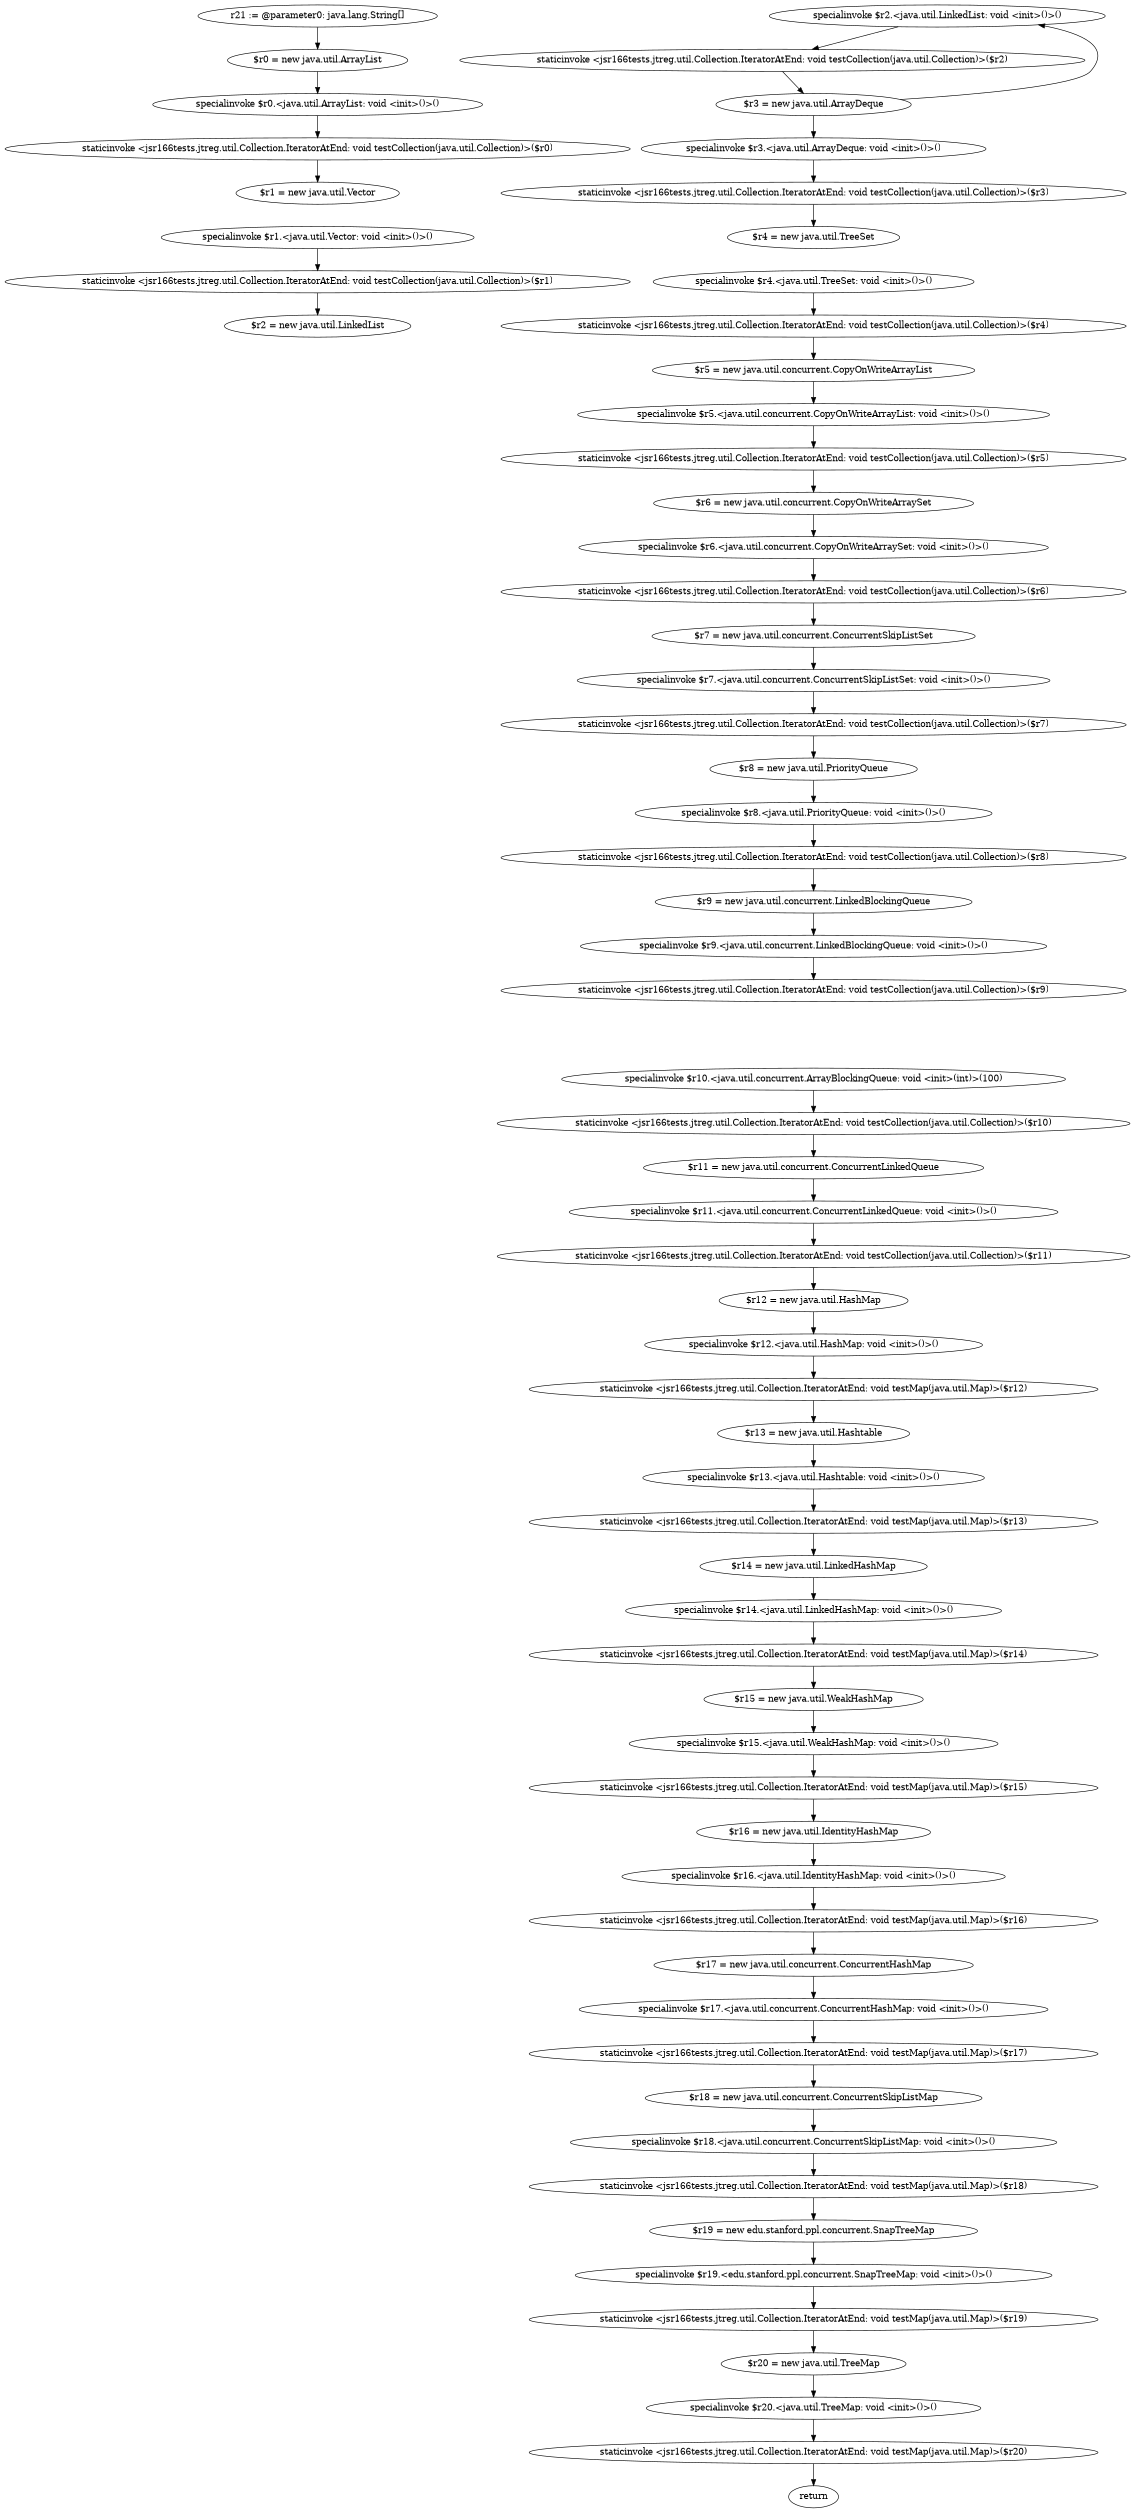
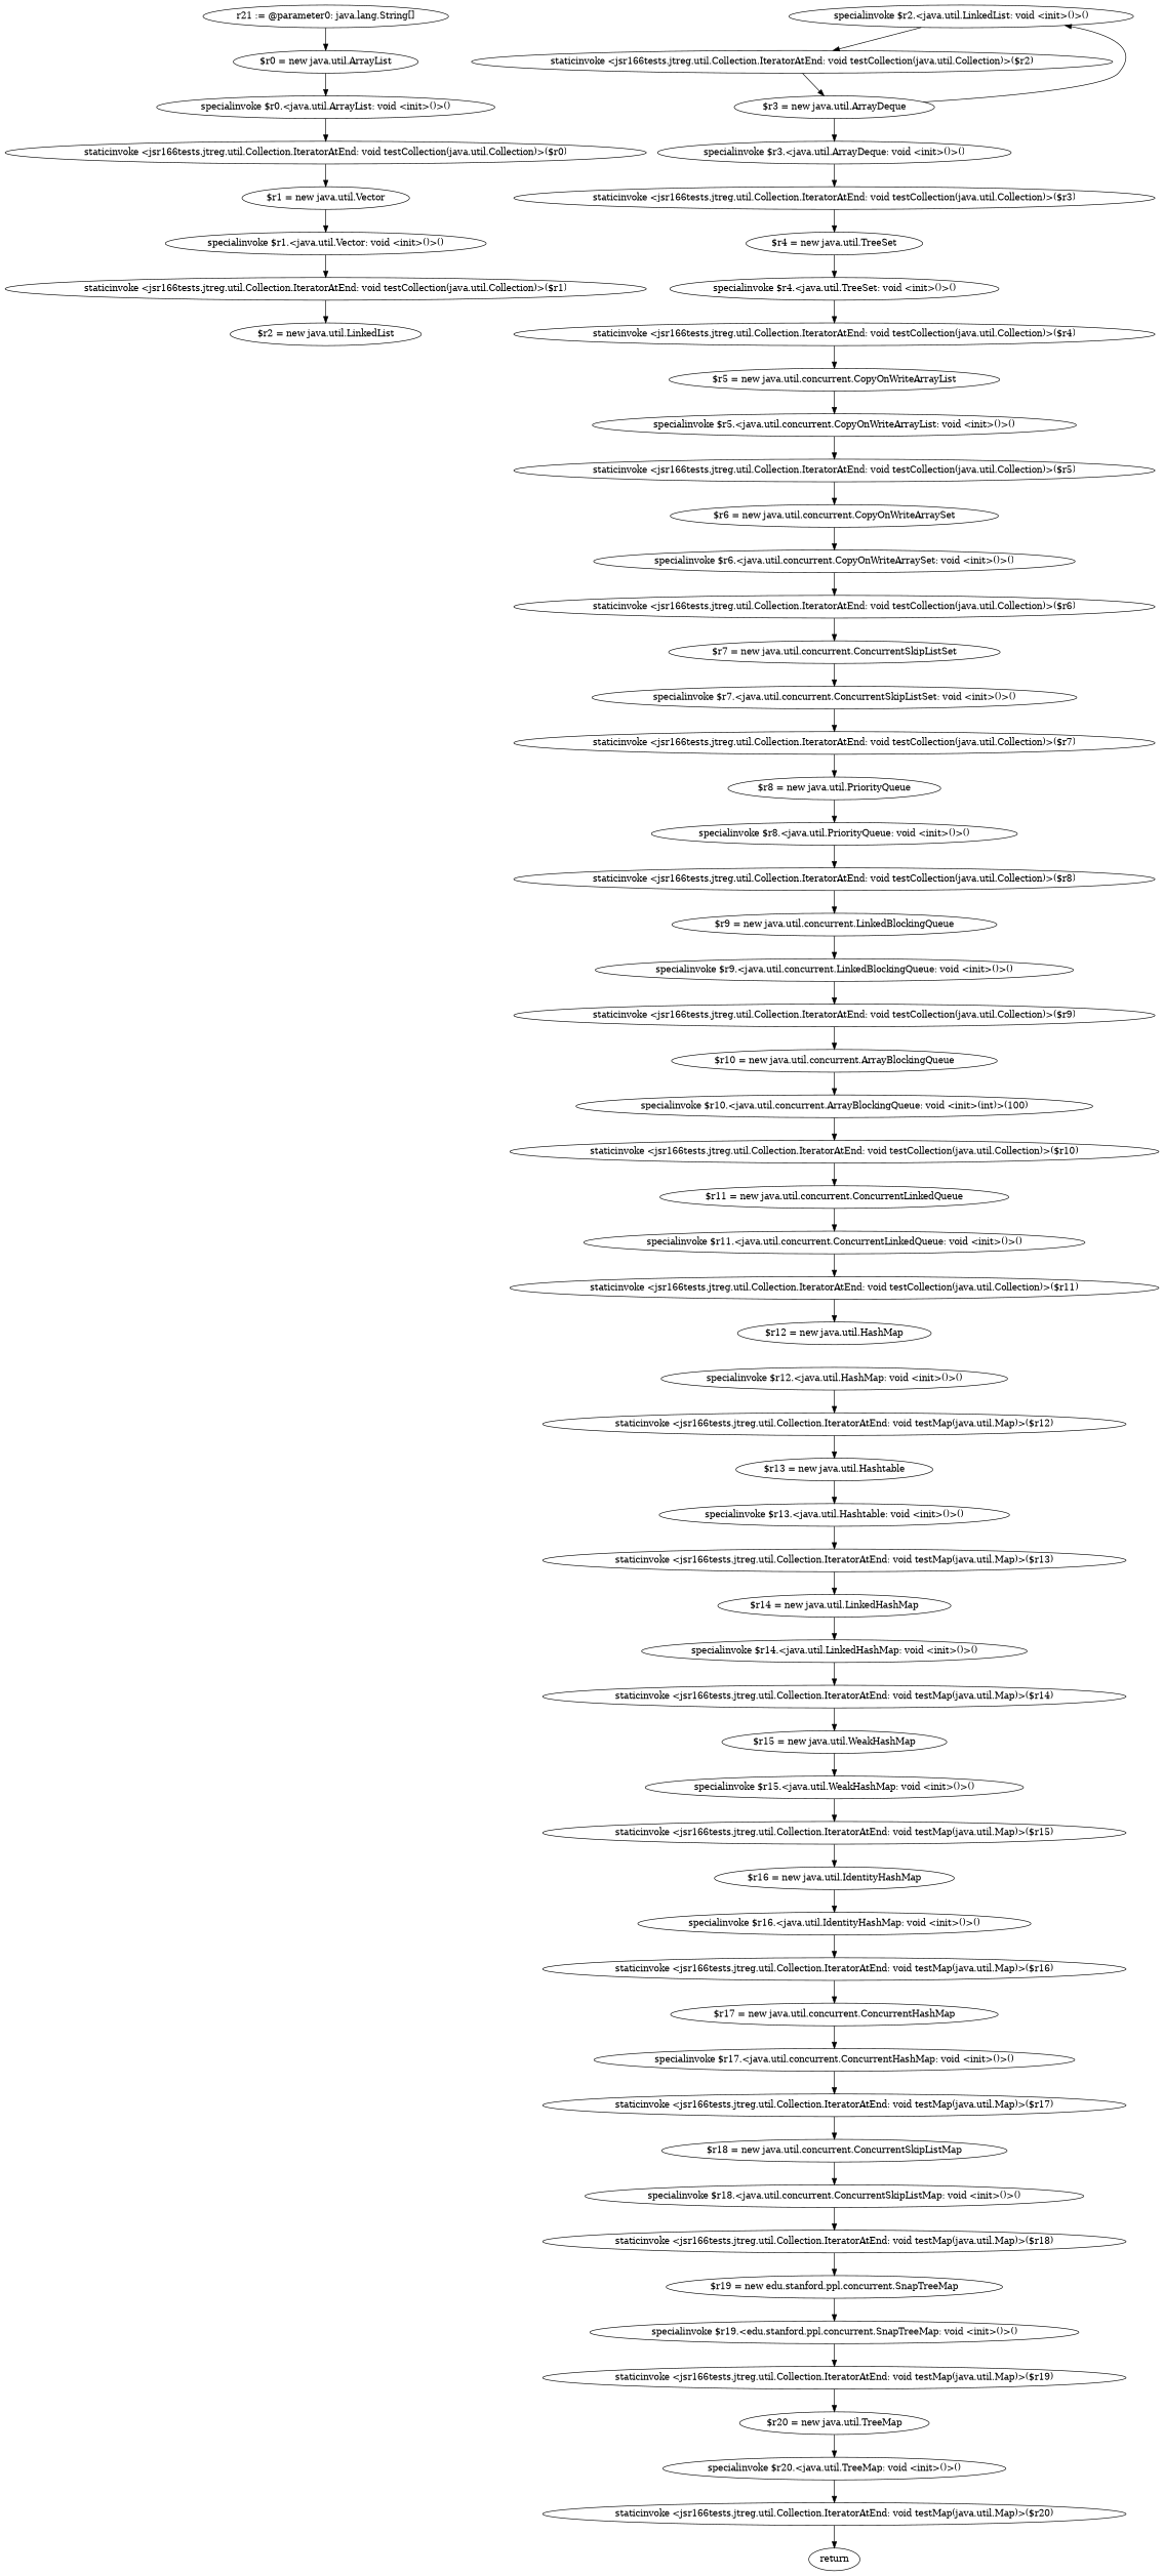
  digraph {
    "r21 := @parameter0: java.lang.String[]"
    "$r0 = new java.util.ArrayList"
    "specialinvoke $r0.<java.util.ArrayList: void <init>()>()"
    "staticinvoke <jsr166tests.jtreg.util.Collection.IteratorAtEnd: void testCollection(java.util.Collection)>($r0)"
    "$r1 = new java.util.Vector"
    "specialinvoke $r1.<java.util.Vector: void <init>()>()"
    "staticinvoke <jsr166tests.jtreg.util.Collection.IteratorAtEnd: void testCollection(java.util.Collection)>($r1)"
    "$r2 = new java.util.LinkedList"
    "specialinvoke $r2.<java.util.LinkedList: void <init>()>()"
    "staticinvoke <jsr166tests.jtreg.util.Collection.IteratorAtEnd: void testCollection(java.util.Collection)>($r2)"
    "$r3 = new java.util.ArrayDeque"
    "specialinvoke $r3.<java.util.ArrayDeque: void <init>()>()"
    "staticinvoke <jsr166tests.jtreg.util.Collection.IteratorAtEnd: void testCollection(java.util.Collection)>($r3)"
    "$r4 = new java.util.TreeSet"
    "specialinvoke $r4.<java.util.TreeSet: void <init>()>()"
    "staticinvoke <jsr166tests.jtreg.util.Collection.IteratorAtEnd: void testCollection(java.util.Collection)>($r4)"
    "$r5 = new java.util.concurrent.CopyOnWriteArrayList"
    "specialinvoke $r5.<java.util.concurrent.CopyOnWriteArrayList: void <init>()>()"
    "staticinvoke <jsr166tests.jtreg.util.Collection.IteratorAtEnd: void testCollection(java.util.Collection)>($r5)"
    "$r6 = new java.util.concurrent.CopyOnWriteArraySet"
    "specialinvoke $r6.<java.util.concurrent.CopyOnWriteArraySet: void <init>()>()"
    "staticinvoke <jsr166tests.jtreg.util.Collection.IteratorAtEnd: void testCollection(java.util.Collection)>($r6)"
    "$r7 = new java.util.concurrent.ConcurrentSkipListSet"
    "specialinvoke $r7.<java.util.concurrent.ConcurrentSkipListSet: void <init>()>()"
    "staticinvoke <jsr166tests.jtreg.util.Collection.IteratorAtEnd: void testCollection(java.util.Collection)>($r7)"
    "$r8 = new java.util.PriorityQueue"
    "specialinvoke $r8.<java.util.PriorityQueue: void <init>()>()"
    "staticinvoke <jsr166tests.jtreg.util.Collection.IteratorAtEnd: void testCollection(java.util.Collection)>($r8)"
    "$r9 = new java.util.concurrent.LinkedBlockingQueue"
    "specialinvoke $r9.<java.util.concurrent.LinkedBlockingQueue: void <init>()>()"
    "staticinvoke <jsr166tests.jtreg.util.Collection.IteratorAtEnd: void testCollection(java.util.Collection)>($r9)"
+   "$r10 = new java.util.concurrent.ArrayBlockingQueue"
    "specialinvoke $r10.<java.util.concurrent.ArrayBlockingQueue: void <init>(int)>(100)"
    "staticinvoke <jsr166tests.jtreg.util.Collection.IteratorAtEnd: void testCollection(java.util.Collection)>($r10)"
    "$r11 = new java.util.concurrent.ConcurrentLinkedQueue"
    "specialinvoke $r11.<java.util.concurrent.ConcurrentLinkedQueue: void <init>()>()"
    "staticinvoke <jsr166tests.jtreg.util.Collection.IteratorAtEnd: void testCollection(java.util.Collection)>($r11)"
    "$r12 = new java.util.HashMap"
    "specialinvoke $r12.<java.util.HashMap: void <init>()>()"
    "staticinvoke <jsr166tests.jtreg.util.Collection.IteratorAtEnd: void testMap(java.util.Map)>($r12)"
    "$r13 = new java.util.Hashtable"
    "specialinvoke $r13.<java.util.Hashtable: void <init>()>()"
    "staticinvoke <jsr166tests.jtreg.util.Collection.IteratorAtEnd: void testMap(java.util.Map)>($r13)"
    "$r14 = new java.util.LinkedHashMap"
    "specialinvoke $r14.<java.util.LinkedHashMap: void <init>()>()"
    "staticinvoke <jsr166tests.jtreg.util.Collection.IteratorAtEnd: void testMap(java.util.Map)>($r14)"
    "$r15 = new java.util.WeakHashMap"
    "specialinvoke $r15.<java.util.WeakHashMap: void <init>()>()"
    "staticinvoke <jsr166tests.jtreg.util.Collection.IteratorAtEnd: void testMap(java.util.Map)>($r15)"
    "$r16 = new java.util.IdentityHashMap"
    "specialinvoke $r16.<java.util.IdentityHashMap: void <init>()>()"
    "staticinvoke <jsr166tests.jtreg.util.Collection.IteratorAtEnd: void testMap(java.util.Map)>($r16)"
    "$r17 = new java.util.concurrent.ConcurrentHashMap"
    "specialinvoke $r17.<java.util.concurrent.ConcurrentHashMap: void <init>()>()"
    "staticinvoke <jsr166tests.jtreg.util.Collection.IteratorAtEnd: void testMap(java.util.Map)>($r17)"
    "$r18 = new java.util.concurrent.ConcurrentSkipListMap"
    "specialinvoke $r18.<java.util.concurrent.ConcurrentSkipListMap: void <init>()>()"
    "staticinvoke <jsr166tests.jtreg.util.Collection.IteratorAtEnd: void testMap(java.util.Map)>($r18)"
    "$r19 = new edu.stanford.ppl.concurrent.SnapTreeMap"
    "specialinvoke $r19.<edu.stanford.ppl.concurrent.SnapTreeMap: void <init>()>()"
    "staticinvoke <jsr166tests.jtreg.util.Collection.IteratorAtEnd: void testMap(java.util.Map)>($r19)"
    "$r20 = new java.util.TreeMap"
    "specialinvoke $r20.<java.util.TreeMap: void <init>()>()"
    "staticinvoke <jsr166tests.jtreg.util.Collection.IteratorAtEnd: void testMap(java.util.Map)>($r20)"
    return
    "r21 := @parameter0: java.lang.String[]" -> "$r0 = new java.util.ArrayList"
    "$r0 = new java.util.ArrayList" -> "specialinvoke $r0.<java.util.ArrayList: void <init>()>()"
    "specialinvoke $r0.<java.util.ArrayList: void <init>()>()" -> "staticinvoke <jsr166tests.jtreg.util.Collection.IteratorAtEnd: void testCollection(java.util.Collection)>($r0)"
    "staticinvoke <jsr166tests.jtreg.util.Collection.IteratorAtEnd: void testCollection(java.util.Collection)>($r0)" -> "$r1 = new java.util.Vector"
+   "$r1 = new java.util.Vector" -> "specialinvoke $r1.<java.util.Vector: void <init>()>()"
    "specialinvoke $r1.<java.util.Vector: void <init>()>()" -> "staticinvoke <jsr166tests.jtreg.util.Collection.IteratorAtEnd: void testCollection(java.util.Collection)>($r1)"
    "staticinvoke <jsr166tests.jtreg.util.Collection.IteratorAtEnd: void testCollection(java.util.Collection)>($r1)" -> "$r2 = new java.util.LinkedList"
    "specialinvoke $r2.<java.util.LinkedList: void <init>()>()" -> "staticinvoke <jsr166tests.jtreg.util.Collection.IteratorAtEnd: void testCollection(java.util.Collection)>($r2)"
    "staticinvoke <jsr166tests.jtreg.util.Collection.IteratorAtEnd: void testCollection(java.util.Collection)>($r2)" -> "$r3 = new java.util.ArrayDeque"
    "$r3 = new java.util.ArrayDeque" -> "specialinvoke $r2.<java.util.LinkedList: void <init>()>()"
    "$r3 = new java.util.ArrayDeque" -> "specialinvoke $r3.<java.util.ArrayDeque: void <init>()>()"
    "specialinvoke $r3.<java.util.ArrayDeque: void <init>()>()" -> "staticinvoke <jsr166tests.jtreg.util.Collection.IteratorAtEnd: void testCollection(java.util.Collection)>($r3)"
    "staticinvoke <jsr166tests.jtreg.util.Collection.IteratorAtEnd: void testCollection(java.util.Collection)>($r3)" -> "$r4 = new java.util.TreeSet"
+   "$r4 = new java.util.TreeSet" -> "specialinvoke $r4.<java.util.TreeSet: void <init>()>()"
    "specialinvoke $r4.<java.util.TreeSet: void <init>()>()" -> "staticinvoke <jsr166tests.jtreg.util.Collection.IteratorAtEnd: void testCollection(java.util.Collection)>($r4)"
    "staticinvoke <jsr166tests.jtreg.util.Collection.IteratorAtEnd: void testCollection(java.util.Collection)>($r4)" -> "$r5 = new java.util.concurrent.CopyOnWriteArrayList"
    "$r5 = new java.util.concurrent.CopyOnWriteArrayList" -> "specialinvoke $r5.<java.util.concurrent.CopyOnWriteArrayList: void <init>()>()"
    "specialinvoke $r5.<java.util.concurrent.CopyOnWriteArrayList: void <init>()>()" -> "staticinvoke <jsr166tests.jtreg.util.Collection.IteratorAtEnd: void testCollection(java.util.Collection)>($r5)"
    "staticinvoke <jsr166tests.jtreg.util.Collection.IteratorAtEnd: void testCollection(java.util.Collection)>($r5)" -> "$r6 = new java.util.concurrent.CopyOnWriteArraySet"
    "$r6 = new java.util.concurrent.CopyOnWriteArraySet" -> "specialinvoke $r6.<java.util.concurrent.CopyOnWriteArraySet: void <init>()>()"
    "specialinvoke $r6.<java.util.concurrent.CopyOnWriteArraySet: void <init>()>()" -> "staticinvoke <jsr166tests.jtreg.util.Collection.IteratorAtEnd: void testCollection(java.util.Collection)>($r6)"
    "staticinvoke <jsr166tests.jtreg.util.Collection.IteratorAtEnd: void testCollection(java.util.Collection)>($r6)" -> "$r7 = new java.util.concurrent.ConcurrentSkipListSet"
    "$r7 = new java.util.concurrent.ConcurrentSkipListSet" -> "specialinvoke $r7.<java.util.concurrent.ConcurrentSkipListSet: void <init>()>()"
    "specialinvoke $r7.<java.util.concurrent.ConcurrentSkipListSet: void <init>()>()" -> "staticinvoke <jsr166tests.jtreg.util.Collection.IteratorAtEnd: void testCollection(java.util.Collection)>($r7)"
    "staticinvoke <jsr166tests.jtreg.util.Collection.IteratorAtEnd: void testCollection(java.util.Collection)>($r7)" -> "$r8 = new java.util.PriorityQueue"
    "$r8 = new java.util.PriorityQueue" -> "specialinvoke $r8.<java.util.PriorityQueue: void <init>()>()"
    "specialinvoke $r8.<java.util.PriorityQueue: void <init>()>()" -> "staticinvoke <jsr166tests.jtreg.util.Collection.IteratorAtEnd: void testCollection(java.util.Collection)>($r8)"
    "staticinvoke <jsr166tests.jtreg.util.Collection.IteratorAtEnd: void testCollection(java.util.Collection)>($r8)" -> "$r9 = new java.util.concurrent.LinkedBlockingQueue"
    "$r9 = new java.util.concurrent.LinkedBlockingQueue" -> "specialinvoke $r9.<java.util.concurrent.LinkedBlockingQueue: void <init>()>()"
    "specialinvoke $r9.<java.util.concurrent.LinkedBlockingQueue: void <init>()>()" -> "staticinvoke <jsr166tests.jtreg.util.Collection.IteratorAtEnd: void testCollection(java.util.Collection)>($r9)"
+   "staticinvoke <jsr166tests.jtreg.util.Collection.IteratorAtEnd: void testCollection(java.util.Collection)>($r9)" -> "$r10 = new java.util.concurrent.ArrayBlockingQueue"
+   "$r10 = new java.util.concurrent.ArrayBlockingQueue" -> "specialinvoke $r10.<java.util.concurrent.ArrayBlockingQueue: void <init>(int)>(100)"
    "specialinvoke $r10.<java.util.concurrent.ArrayBlockingQueue: void <init>(int)>(100)" -> "staticinvoke <jsr166tests.jtreg.util.Collection.IteratorAtEnd: void testCollection(java.util.Collection)>($r10)"
    "staticinvoke <jsr166tests.jtreg.util.Collection.IteratorAtEnd: void testCollection(java.util.Collection)>($r10)" -> "$r11 = new java.util.concurrent.ConcurrentLinkedQueue"
    "$r11 = new java.util.concurrent.ConcurrentLinkedQueue" -> "specialinvoke $r11.<java.util.concurrent.ConcurrentLinkedQueue: void <init>()>()"
    "specialinvoke $r11.<java.util.concurrent.ConcurrentLinkedQueue: void <init>()>()" -> "staticinvoke <jsr166tests.jtreg.util.Collection.IteratorAtEnd: void testCollection(java.util.Collection)>($r11)"
    "staticinvoke <jsr166tests.jtreg.util.Collection.IteratorAtEnd: void testCollection(java.util.Collection)>($r11)" -> "$r12 = new java.util.HashMap"
-   "$r12 = new java.util.HashMap" -> "specialinvoke $r12.<java.util.HashMap: void <init>()>()"
    "specialinvoke $r12.<java.util.HashMap: void <init>()>()" -> "staticinvoke <jsr166tests.jtreg.util.Collection.IteratorAtEnd: void testMap(java.util.Map)>($r12)"
    "staticinvoke <jsr166tests.jtreg.util.Collection.IteratorAtEnd: void testMap(java.util.Map)>($r12)" -> "$r13 = new java.util.Hashtable"
    "$r13 = new java.util.Hashtable" -> "specialinvoke $r13.<java.util.Hashtable: void <init>()>()"
    "specialinvoke $r13.<java.util.Hashtable: void <init>()>()" -> "staticinvoke <jsr166tests.jtreg.util.Collection.IteratorAtEnd: void testMap(java.util.Map)>($r13)"
    "staticinvoke <jsr166tests.jtreg.util.Collection.IteratorAtEnd: void testMap(java.util.Map)>($r13)" -> "$r14 = new java.util.LinkedHashMap"
    "$r14 = new java.util.LinkedHashMap" -> "specialinvoke $r14.<java.util.LinkedHashMap: void <init>()>()"
    "specialinvoke $r14.<java.util.LinkedHashMap: void <init>()>()" -> "staticinvoke <jsr166tests.jtreg.util.Collection.IteratorAtEnd: void testMap(java.util.Map)>($r14)"
    "staticinvoke <jsr166tests.jtreg.util.Collection.IteratorAtEnd: void testMap(java.util.Map)>($r14)" -> "$r15 = new java.util.WeakHashMap"
    "$r15 = new java.util.WeakHashMap" -> "specialinvoke $r15.<java.util.WeakHashMap: void <init>()>()"
    "specialinvoke $r15.<java.util.WeakHashMap: void <init>()>()" -> "staticinvoke <jsr166tests.jtreg.util.Collection.IteratorAtEnd: void testMap(java.util.Map)>($r15)"
    "staticinvoke <jsr166tests.jtreg.util.Collection.IteratorAtEnd: void testMap(java.util.Map)>($r15)" -> "$r16 = new java.util.IdentityHashMap"
    "$r16 = new java.util.IdentityHashMap" -> "specialinvoke $r16.<java.util.IdentityHashMap: void <init>()>()"
    "specialinvoke $r16.<java.util.IdentityHashMap: void <init>()>()" -> "staticinvoke <jsr166tests.jtreg.util.Collection.IteratorAtEnd: void testMap(java.util.Map)>($r16)"
    "staticinvoke <jsr166tests.jtreg.util.Collection.IteratorAtEnd: void testMap(java.util.Map)>($r16)" -> "$r17 = new java.util.concurrent.ConcurrentHashMap"
    "$r17 = new java.util.concurrent.ConcurrentHashMap" -> "specialinvoke $r17.<java.util.concurrent.ConcurrentHashMap: void <init>()>()"
    "specialinvoke $r17.<java.util.concurrent.ConcurrentHashMap: void <init>()>()" -> "staticinvoke <jsr166tests.jtreg.util.Collection.IteratorAtEnd: void testMap(java.util.Map)>($r17)"
    "staticinvoke <jsr166tests.jtreg.util.Collection.IteratorAtEnd: void testMap(java.util.Map)>($r17)" -> "$r18 = new java.util.concurrent.ConcurrentSkipListMap"
    "$r18 = new java.util.concurrent.ConcurrentSkipListMap" -> "specialinvoke $r18.<java.util.concurrent.ConcurrentSkipListMap: void <init>()>()"
    "specialinvoke $r18.<java.util.concurrent.ConcurrentSkipListMap: void <init>()>()" -> "staticinvoke <jsr166tests.jtreg.util.Collection.IteratorAtEnd: void testMap(java.util.Map)>($r18)"
    "staticinvoke <jsr166tests.jtreg.util.Collection.IteratorAtEnd: void testMap(java.util.Map)>($r18)" -> "$r19 = new edu.stanford.ppl.concurrent.SnapTreeMap"
    "$r19 = new edu.stanford.ppl.concurrent.SnapTreeMap" -> "specialinvoke $r19.<edu.stanford.ppl.concurrent.SnapTreeMap: void <init>()>()"
    "specialinvoke $r19.<edu.stanford.ppl.concurrent.SnapTreeMap: void <init>()>()" -> "staticinvoke <jsr166tests.jtreg.util.Collection.IteratorAtEnd: void testMap(java.util.Map)>($r19)"
    "staticinvoke <jsr166tests.jtreg.util.Collection.IteratorAtEnd: void testMap(java.util.Map)>($r19)" -> "$r20 = new java.util.TreeMap"
    "$r20 = new java.util.TreeMap" -> "specialinvoke $r20.<java.util.TreeMap: void <init>()>()"
    "specialinvoke $r20.<java.util.TreeMap: void <init>()>()" -> "staticinvoke <jsr166tests.jtreg.util.Collection.IteratorAtEnd: void testMap(java.util.Map)>($r20)"
    "staticinvoke <jsr166tests.jtreg.util.Collection.IteratorAtEnd: void testMap(java.util.Map)>($r20)" -> return
  }
